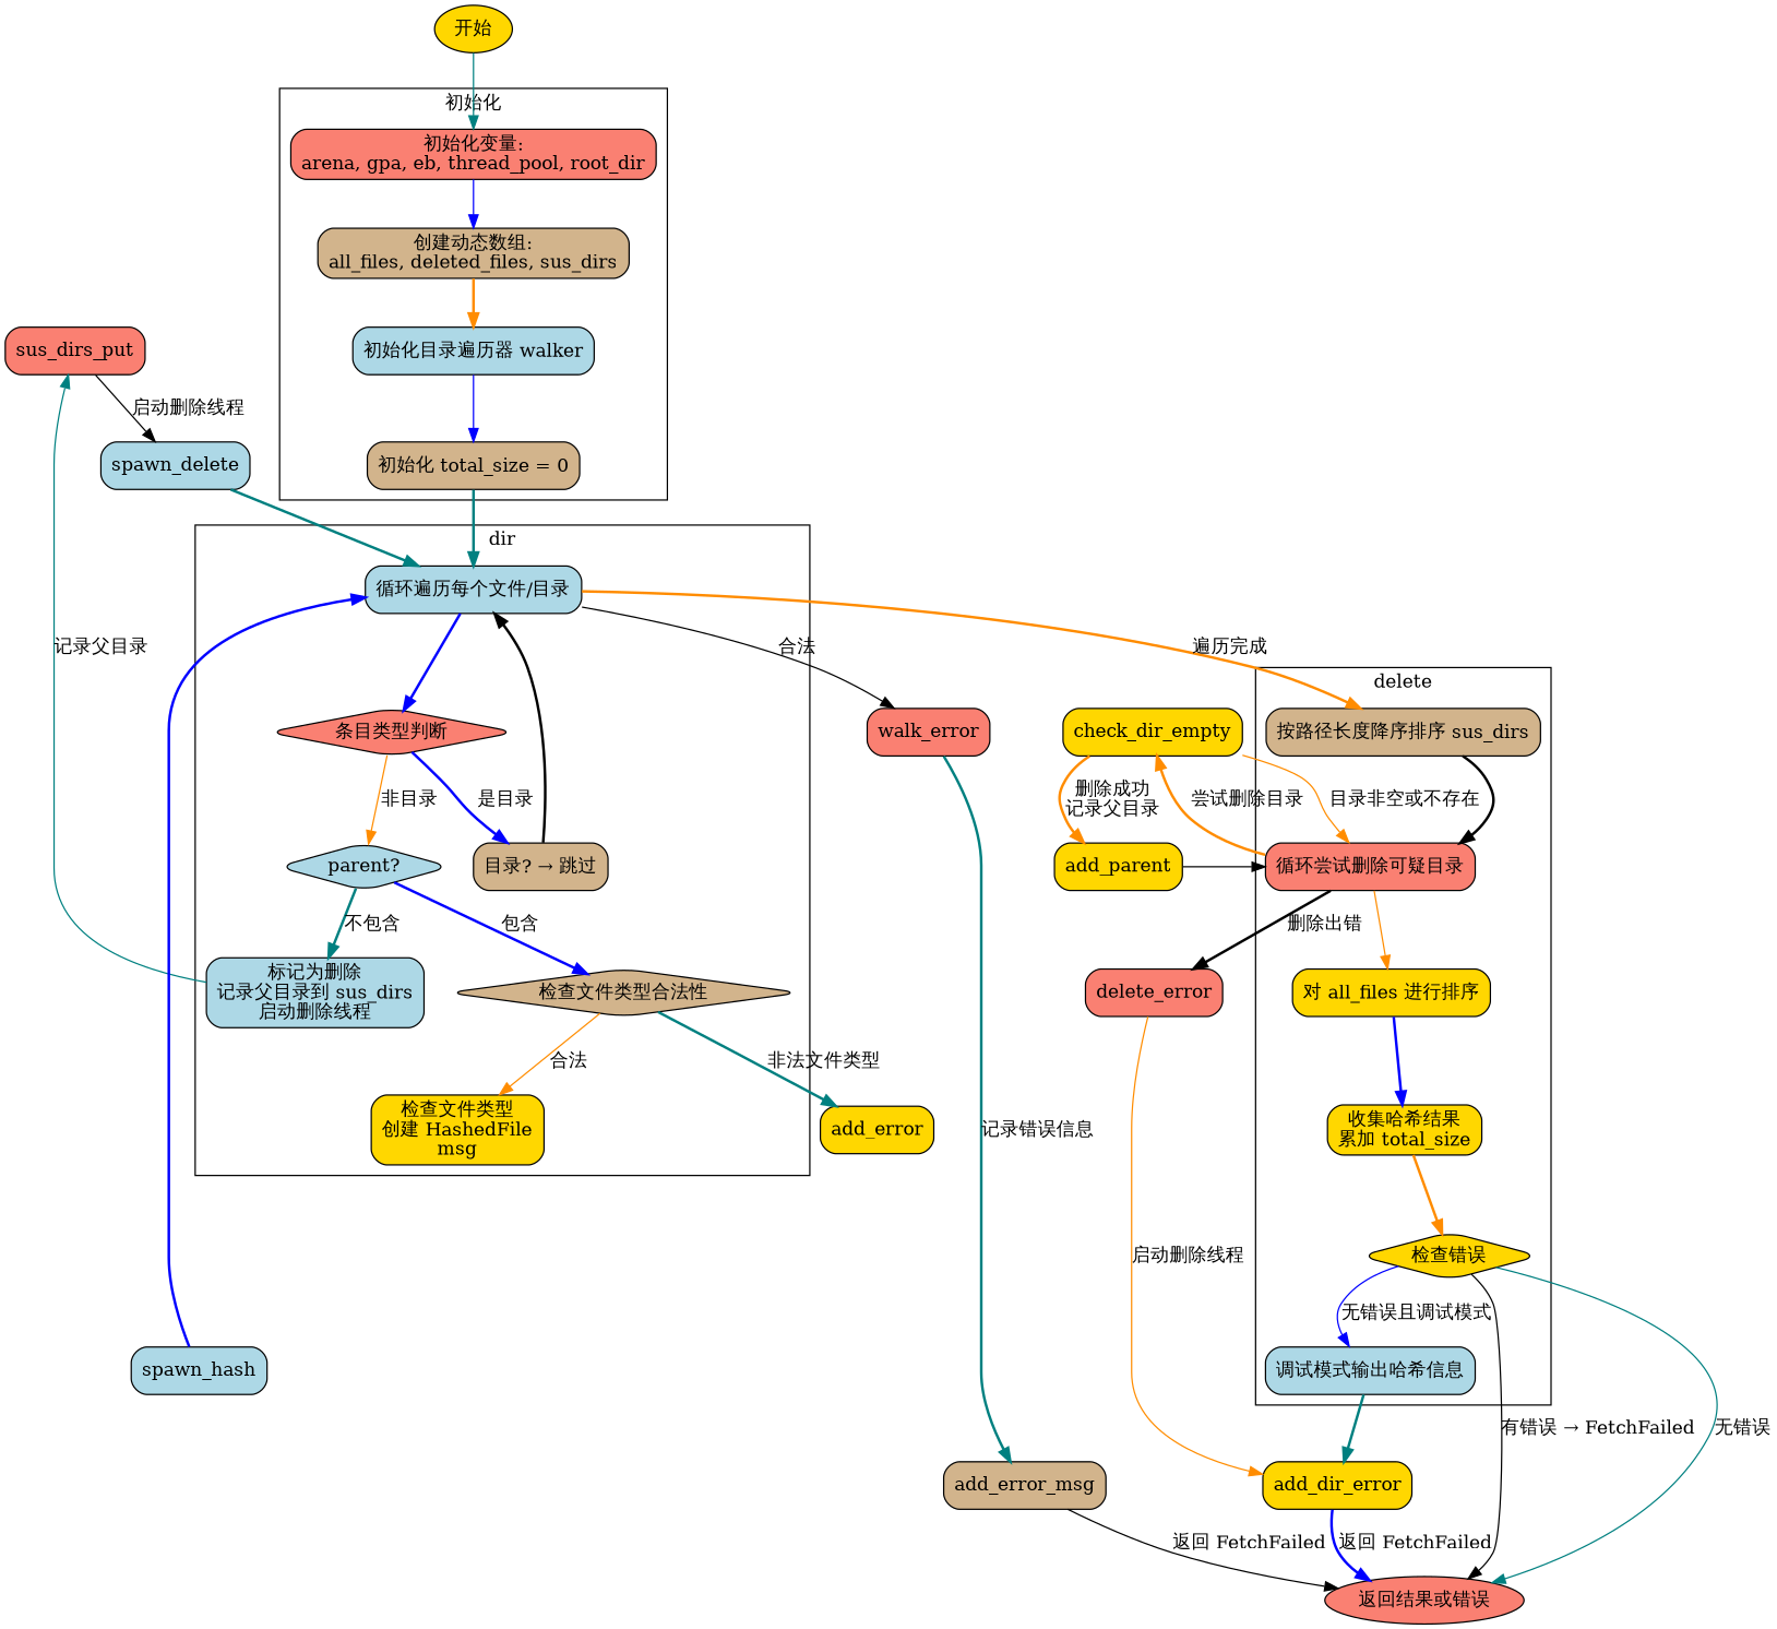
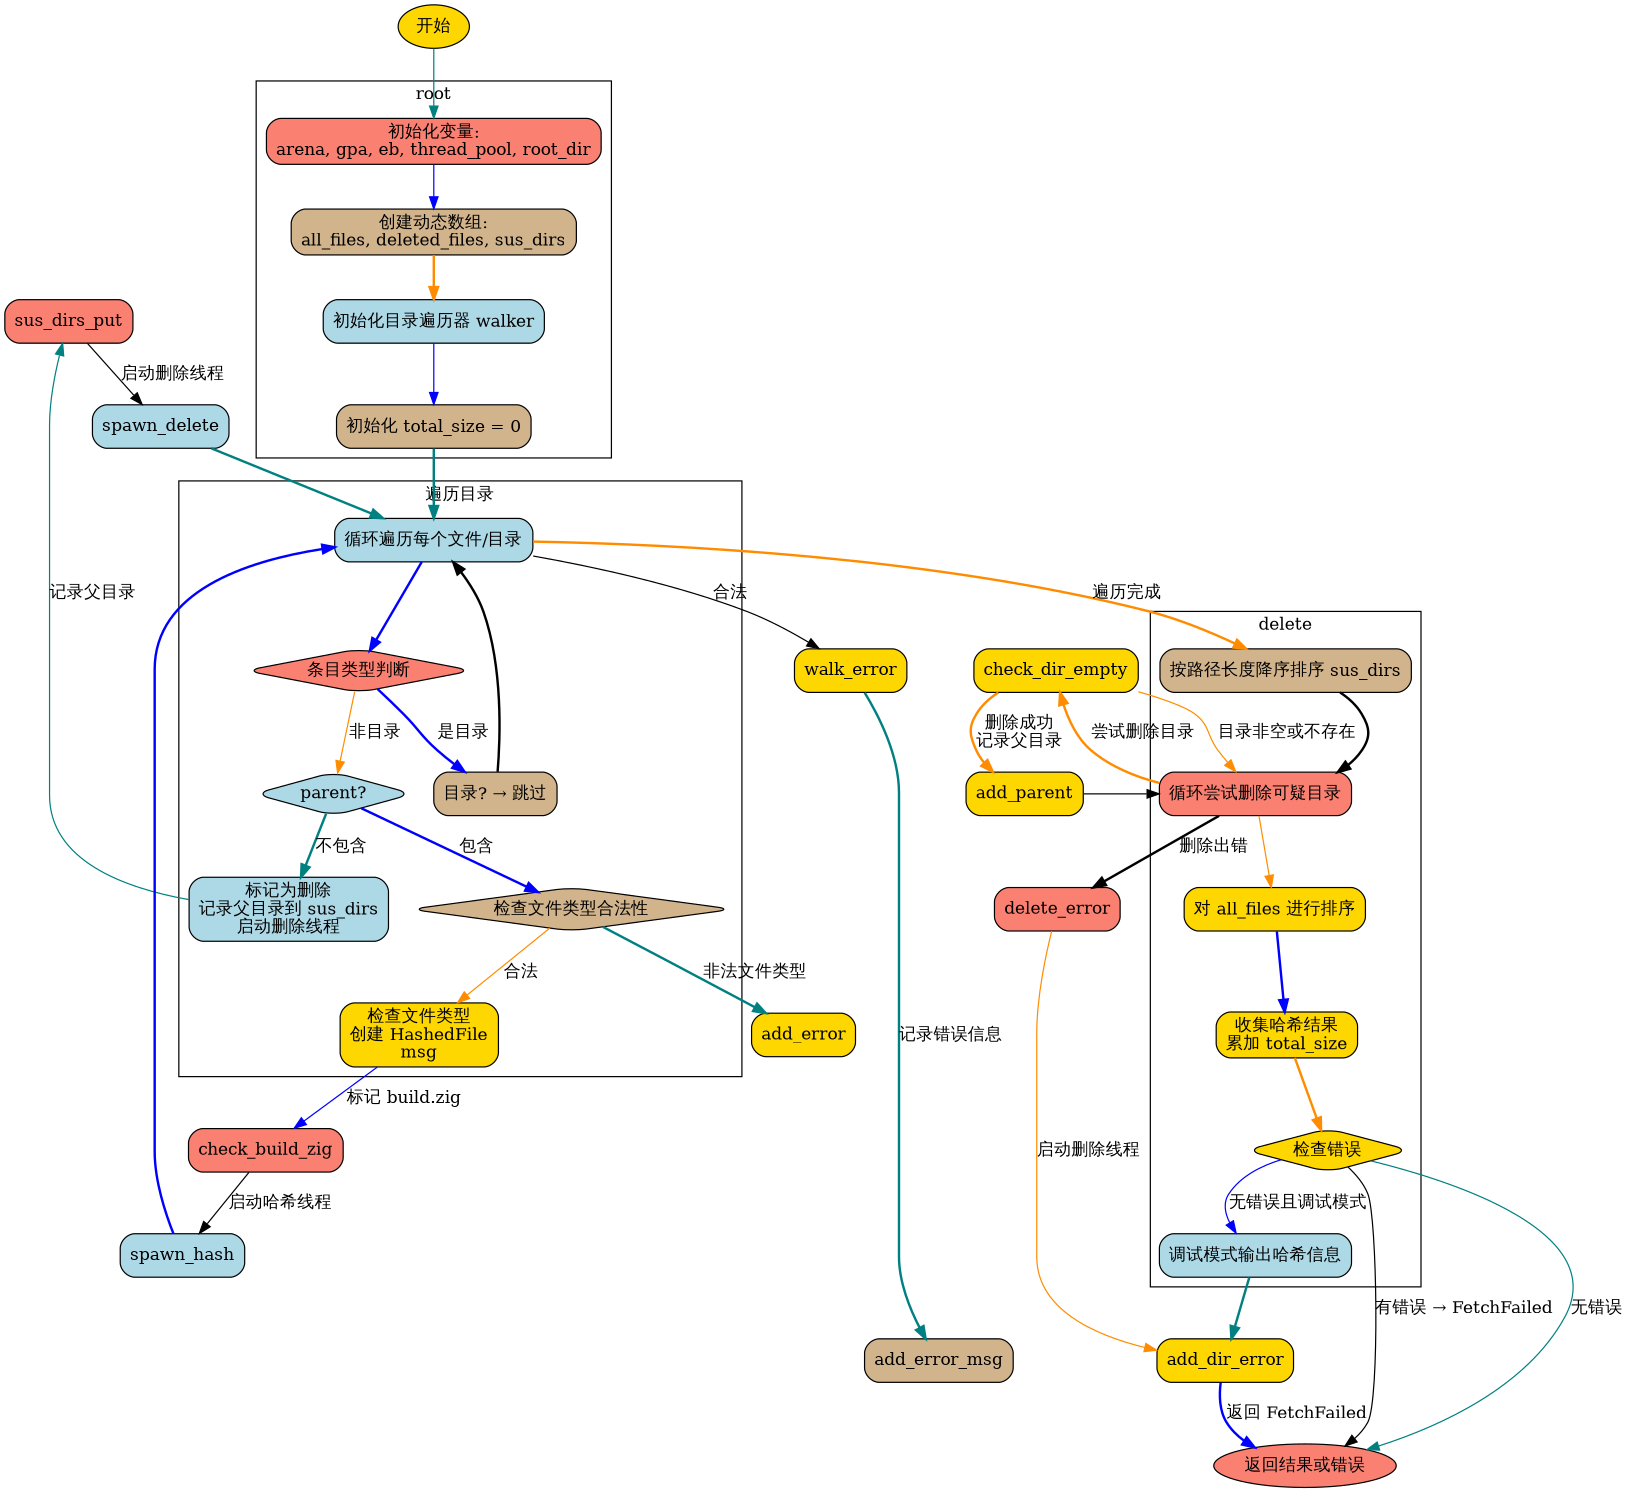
  digraph {
    node [fillcolor=gold shape=rectangle style="rounded,filled"]
    edge [color=blue style=bold]
    n1 [fillcolor=salmon label="初始化变量:\narena, gpa, eb, thread_pool, root_dir"]
    n2 [fillcolor=tan label="创建动态数组:\nall_files, deleted_files, sus_dirs"]
    n3 [fillcolor=lightblue label="初始化目录遍历器 walker"]
    n4 [fillcolor=tan label="初始化 total_size = 0"]
    n5 [fillcolor=lightblue label="循环遍历每个文件/目录"]
    n6 [fillcolor=salmon label="条目类型判断" shape=diamond]
    n7 [fillcolor=lightblue label="标记为删除\n记录父目录到 sus_dirs\n启动删除线程"]
    n8 [label="检查文件类型\n创建 HashedFile\nmsg"]
    n9 [fillcolor=tan label="目录? → 跳过"]
    n10 [fillcolor=lightblue label="parent?" shape=diamond]
    n11 [fillcolor=tan label="检查文件类型合法性" shape=diamond]
    n12 [fillcolor=tan label="按路径长度降序排序 sus_dirs"]
    n13 [fillcolor=salmon label="循环尝试删除可疑目录"]
    n14 [label="对 all_files 进行排序"]
    n15 [label="收集哈希结果\n累加 total_size"]
    n16 [label="检查错误" shape=diamond]
    n17 [fillcolor=lightblue label="调试模式输出哈希信息"]
-   walk_error [fillcolor=salmon]
+   walk_error
    sus_dirs_put [fillcolor=salmon]
+   check_build_zig [fillcolor=salmon]
    add_error
    check_dir_empty
    delete_error [fillcolor=salmon]
    n24 [fillcolor=salmon label="返回结果或错误" shape=ellipse]
    add_dir_error
    n26 [label="开始" shape=ellipse]
    add_error_msg [fillcolor=tan]
    spawn_delete [fillcolor=lightblue]
    spawn_hash [fillcolor=lightblue]
    add_parent
    subgraph cluster_1 {
-     label="初始化"
+     label=root
      n1
      n2
      n3
      n4
    }
    subgraph cluster_2 {
-     label=dir
+     label="遍历目录"
      n5
      n6
      n7
      n8
      n9
      n10
      n11
    }
    subgraph cluster_3 {
      label=delete
      n12
      n13
      n14
      n15
      n16
      n17
    }
    n1 -> n2 [style=solid]
    n2 -> n3 [color=darkorange]
    n3 -> n4 [style=solid]
    n4 -> n5 [color=teal]
    n5 -> n6
    n5 -> n12 [color=darkorange label="遍历完成"]
    n5 -> walk_error [color=black label="合法" style=solid]
    n6 -> n9 [label="是目录"]
    n6 -> n10 [color=darkorange label="非目录" style=solid]
    n7 -> sus_dirs_put [color=teal label="记录父目录" style=solid]
+   n8 -> check_build_zig [label="标记 build.zig" style=solid]
    n9 -> n5 [color=black]
    n10 -> n7 [color=teal label="不包含"]
    n10 -> n11 [label="包含"]
    n11 -> n8 [color=darkorange label="合法" style=solid]
    n11 -> add_error [color=teal label="非法文件类型"]
    n12 -> n13 [color=black]
    n13 -> n14 [color=darkorange style=solid]
    n13 -> check_dir_empty [color=darkorange label="尝试删除目录"]
    n13 -> delete_error [color=black label="删除出错"]
    n14 -> n15
    n15 -> n16 [color=darkorange]
    n16 -> n17 [label="无错误且调试模式" style=solid]
    n16 -> n24 [color=teal label="无错误" style=solid]
    n16 -> n24 [color=black label="有错误 → FetchFailed" style=solid]
    n17 -> add_dir_error [color=teal]
    walk_error -> add_error_msg [color=teal label="记录错误信息"]
    sus_dirs_put -> spawn_delete [color=black label="启动删除线程" style=solid]
+   check_build_zig -> spawn_hash [color=black label="启动哈希线程" style=solid]
    check_dir_empty -> n13 [color=darkorange label="目录非空或不存在" style=solid]
    check_dir_empty -> add_parent [color=darkorange label="删除成功\n记录父目录"]
    delete_error -> add_dir_error [color=darkorange label="启动删除线程" style=solid]
    add_dir_error -> n24 [label="返回 FetchFailed"]
    n26 -> n1 [color=teal style=solid]
-   add_error_msg -> n24 [color=black label="返回 FetchFailed" style=solid]
    spawn_delete -> n5 [color=teal]
    spawn_hash -> n5
    add_parent -> n13 [color=black style=solid]
  }
